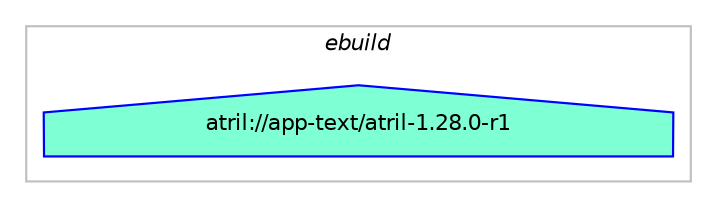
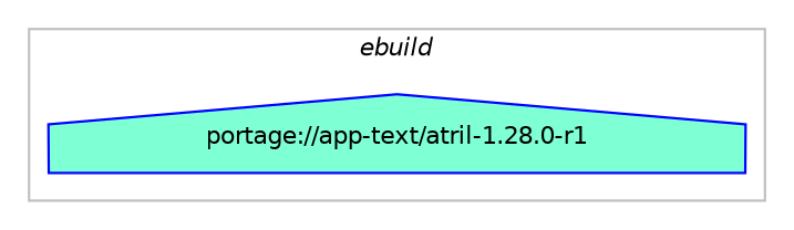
  digraph {
    compound=true
    concentrate=true
    fontname=Helvetica
    fontsize=10
    newrank=true
    rankdir=TB
    ranksep=1.5
-   n1 [color=blue fontname=Helvetica fontsize=10 label="atril://app-text/atril-1.28.0-r1" width=4 style=filled fillcolor=aquamarine shape=house]
+   n1 [color=blue fontname=Helvetica fontsize=10 label="portage://app-text/atril-1.28.0-r1" width=4 style=filled fillcolor=aquamarine shape=house]
    subgraph cluster_1 {
      color=gray
      label=<<i>ebuild</i>>
      n1
    }
    subgraph cluster_2 {
      color=gray
      label=<<i>dependencies</i>>
      subgraph cluster_3 {
        color=gray
        fillcolor="#eeeeee"
        label=<<i>compile</i>>
        style=filled
      }
      subgraph cluster_4 {
        color=gray
        fillcolor="#eeeeee"
        label=<<i>compile and run</i>>
        style=filled
      }
      subgraph cluster_5 {
        color=gray
        fillcolor="#eeeeee"
        label=<<i>run</i>>
        style=filled
      }
    }
    subgraph cluster_6 {
      color=gray
      label=<<i>candidates</i>>
      rank=same
    }
  }
